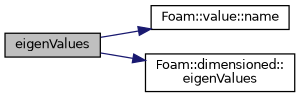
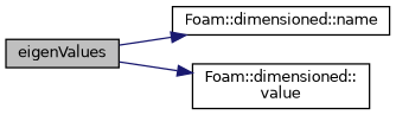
  digraph {
    rankdir=LR
    node [color=black fontname=Helvetica fontsize=10 shape=record]
    edge [color=midnightblue fontname=Helvetica fontsize=10 labelfontname=Helvetica labelfontsize=10 style=solid]
    n1 [fillcolor=grey75 fontcolor=black height=0.2 label=eigenValues style=filled width=0.4]
-   n2 [height=0.2 label="Foam::value::name" width=0.4]
-   n3 [height=0.2 label="Foam::dimensioned::\leigenValues" width=0.4]
+   n2 [height=0.2 label="Foam::dimensioned::name" width=0.4]
+   n3 [height=0.2 label="Foam::dimensioned::\lvalue" width=0.4]
    n1 -> n2
    n1 -> n3
  }
